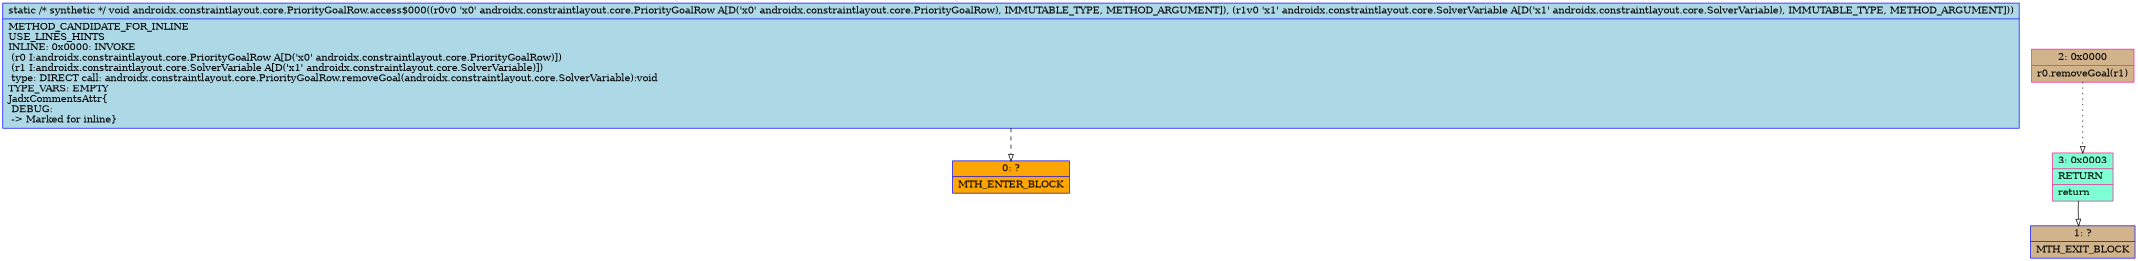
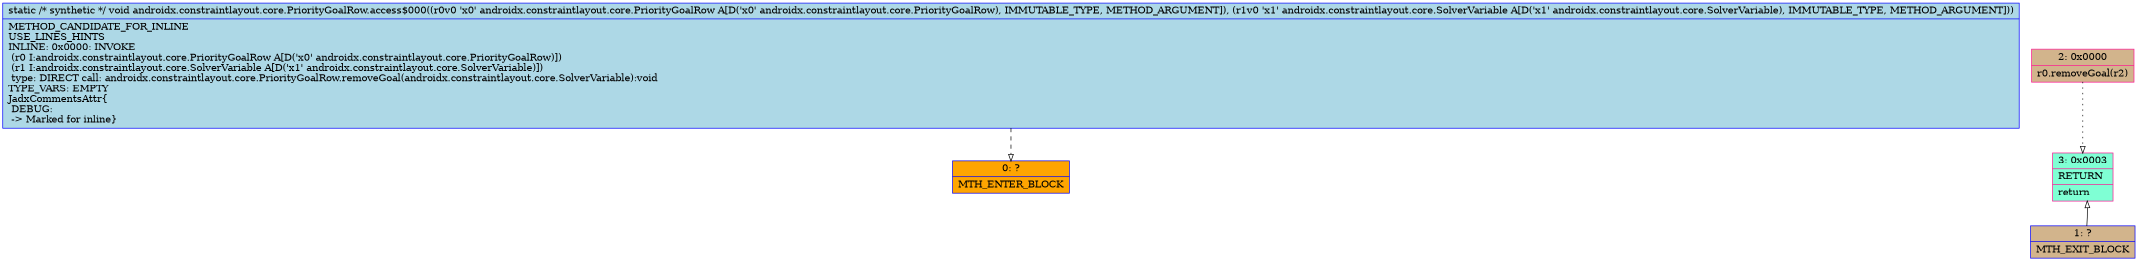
  digraph {
    node [color=blue fillcolor=tan shape=record style=filled]
    edge [arrowhead=onormal]
    n1 [fillcolor=orange label="{0\:\ ?|MTH_ENTER_BLOCK\l}"]
-   n2 [color=deeppink label="{2\:\ 0x0000|r0.removeGoal(r1)\l}"]
+   n2 [color=deeppink label="{2\:\ 0x0000|r0.removeGoal(r2)\l}"]
    n3 [color=deeppink fillcolor=aquamarine label="{3\:\ 0x0003|RETURN\l|return\l}"]
    n4 [label="{1\:\ ?|MTH_EXIT_BLOCK\l}"]
    n5 [fillcolor=lightblue label="{static \/* synthetic *\/ void androidx.constraintlayout.core.PriorityGoalRow.access$000((r0v0 'x0' androidx.constraintlayout.core.PriorityGoalRow A[D('x0' androidx.constraintlayout.core.PriorityGoalRow), IMMUTABLE_TYPE, METHOD_ARGUMENT]), (r1v0 'x1' androidx.constraintlayout.core.SolverVariable A[D('x1' androidx.constraintlayout.core.SolverVariable), IMMUTABLE_TYPE, METHOD_ARGUMENT]))  | METHOD_CANDIDATE_FOR_INLINE\lUSE_LINES_HINTS\lINLINE: 0x0000: INVOKE  \l  (r0 I:androidx.constraintlayout.core.PriorityGoalRow A[D('x0' androidx.constraintlayout.core.PriorityGoalRow)])\l  (r1 I:androidx.constraintlayout.core.SolverVariable A[D('x1' androidx.constraintlayout.core.SolverVariable)])\l type: DIRECT call: androidx.constraintlayout.core.PriorityGoalRow.removeGoal(androidx.constraintlayout.core.SolverVariable):void\lTYPE_VARS: EMPTY\lJadxCommentsAttr\{\l DEBUG: \l \-\> Marked for inline\}\l}"]
    n2 -> n3 [style=dotted]
-   n3 -> n4 [style=solid]
+   n4 -> n3 [style=solid]
    n5 -> n1 [style=dashed]
  }
